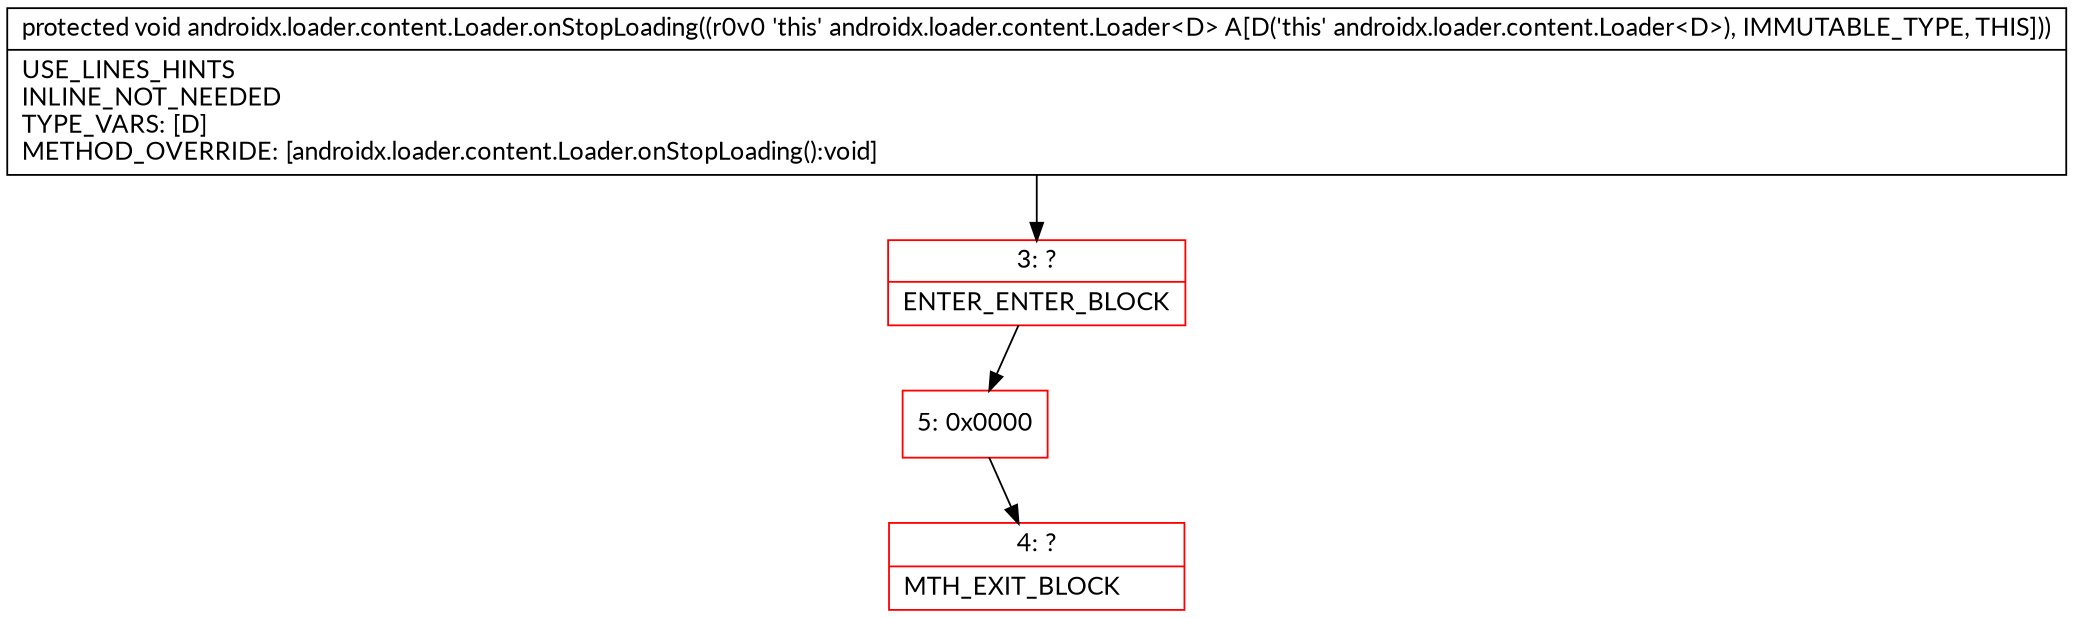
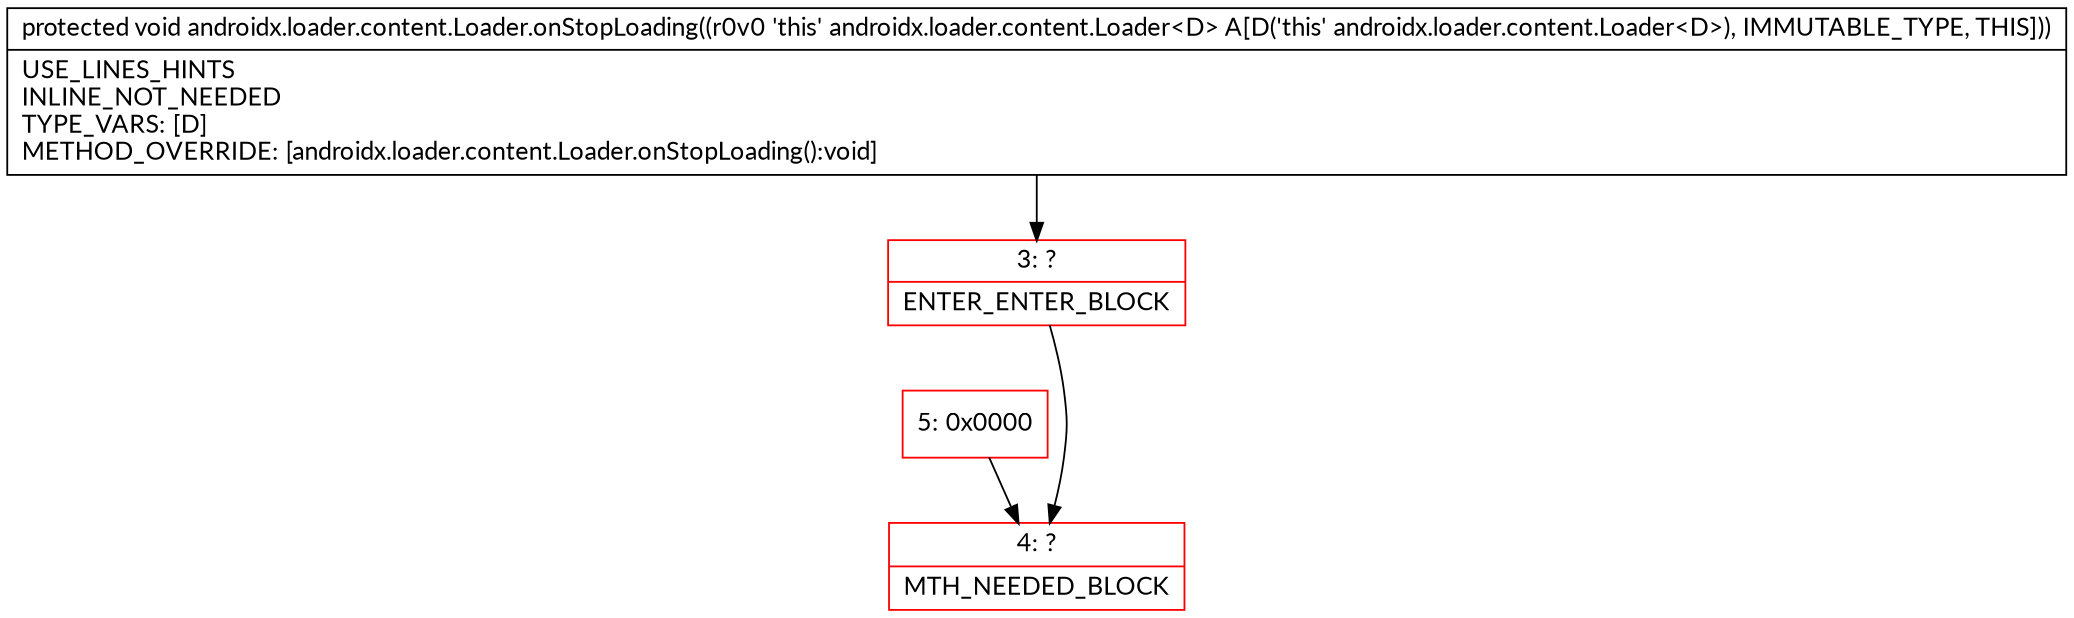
  digraph {
    fontname=Lato
    node [color=red fontname=Lato shape=record]
    edge [fontname=Lato]
    n1 [label="{3\:\ ?|ENTER_ENTER_BLOCK\l}"]
    n2 [label="{5\:\ 0x0000}"]
-   n3 [label="{4\:\ ?|MTH_EXIT_BLOCK\l}"]
+   n3 [label="{4\:\ ?|MTH_NEEDED_BLOCK\l}"]
    n4 [label="{protected void androidx.loader.content.Loader.onStopLoading((r0v0 'this' androidx.loader.content.Loader\<D\> A[D('this' androidx.loader.content.Loader\<D\>), IMMUTABLE_TYPE, THIS]))  | USE_LINES_HINTS\lINLINE_NOT_NEEDED\lTYPE_VARS: [D]\lMETHOD_OVERRIDE: [androidx.loader.content.Loader.onStopLoading():void]\l}" color=""]
    subgraph cluster_1 {
      label="R(0)"
    }
-   n1 -> n2
+   n1 -> n3
    n2 -> n3
    n4 -> n1
  }
